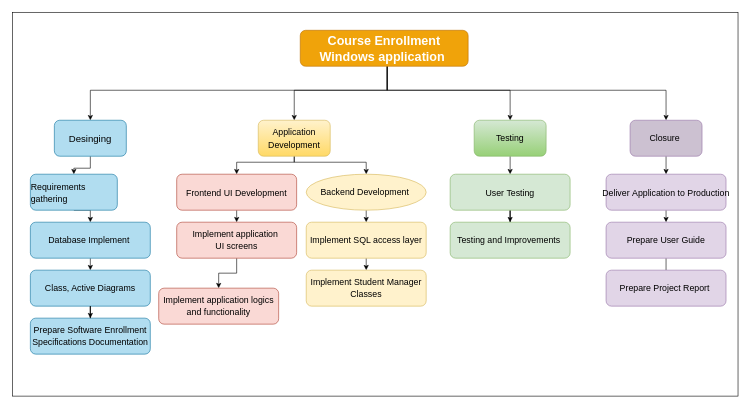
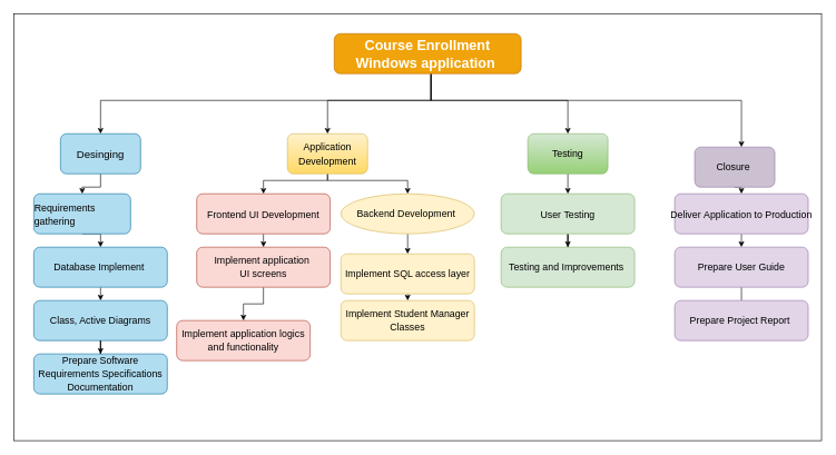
  <mxCell id="0" />
  <mxCell id="1" parent="0" />
  <mxCell id="2" value="" style="rounded=0;whiteSpace=wrap;html=1;labelBackgroundColor=none;fontSize=16;" parent="1" vertex="1"><mxGeometry x="20" y="20" width="1210" height="640" as="geometry" /></mxCell>
  <mxCell id="3" style="edgeStyle=orthogonalEdgeStyle;rounded=0;orthogonalLoop=1;jettySize=auto;html=1;fontSize=16;" parent="1" source="7" target="9" edge="1"><mxGeometry relative="1" as="geometry"><Array as="points"><mxPoint x="645" y="150" /><mxPoint x="150" y="150" /></Array></mxGeometry></mxCell>
  <mxCell id="4" style="edgeStyle=orthogonalEdgeStyle;rounded=0;orthogonalLoop=1;jettySize=auto;html=1;entryX=0.5;entryY=0;entryDx=0;entryDy=0;fontSize=16;" parent="1" source="7" target="12" edge="1"><mxGeometry relative="1" as="geometry"><Array as="points"><mxPoint x="645" y="150" /><mxPoint x="490" y="150" /></Array></mxGeometry></mxCell>
  <mxCell id="5" style="edgeStyle=orthogonalEdgeStyle;rounded=0;orthogonalLoop=1;jettySize=auto;html=1;entryX=0.5;entryY=0;entryDx=0;entryDy=0;fontSize=16;" parent="1" source="7" target="14" edge="1"><mxGeometry relative="1" as="geometry"><Array as="points"><mxPoint x="645" y="150" /><mxPoint x="850" y="150" /></Array></mxGeometry></mxCell>
  <mxCell id="6" style="edgeStyle=orthogonalEdgeStyle;rounded=0;orthogonalLoop=1;jettySize=auto;html=1;fontSize=16;" parent="1" source="7" target="16" edge="1"><mxGeometry relative="1" as="geometry"><Array as="points"><mxPoint x="645" y="150" /><mxPoint x="1110" y="150" /></Array></mxGeometry></mxCell>
  <mxCell id="7" value="&lt;span lang=&quot;EN-US&quot; style=&quot;font-family: &amp;#34;calibri&amp;#34; , sans-serif&quot;&gt;&lt;b&gt;&lt;font style=&quot;font-size: 21px&quot;&gt;Course Enrollment Windows application&amp;nbsp;&lt;/font&gt;&lt;/b&gt;&lt;/span&gt;" style="rounded=1;whiteSpace=wrap;html=1;fontSize=16;fillColor=#f0a30a;strokeColor=#BD7000;fontColor=#ffffff;" parent="1" vertex="1"><mxGeometry x="500" y="50" width="280" height="60" as="geometry" /></mxCell>
  <mxCell id="8" style="edgeStyle=orthogonalEdgeStyle;rounded=0;orthogonalLoop=1;jettySize=auto;html=1;exitX=0.5;exitY=1;exitDx=0;exitDy=0;entryX=0.5;entryY=0;entryDx=0;entryDy=0;fontSize=16;labelBackgroundColor=none;" parent="1" source="9" target="18" edge="1"><mxGeometry relative="1" as="geometry" /></mxCell>
  <mxCell id="9" value="&lt;div style=&quot;text-align: left&quot;&gt;&lt;span&gt;&lt;font face=&quot;calibri, calibri_embeddedfont, calibri_msfontservice, sans-serif&quot;&gt;Desinging&lt;/font&gt;&lt;/span&gt;&lt;/div&gt;" style="rounded=1;whiteSpace=wrap;html=1;fontSize=16;fillColor=#b1ddf0;strokeColor=#10739e;labelBackgroundColor=none;" parent="1" vertex="1"><mxGeometry x="90" y="200" width="120" height="60" as="geometry" /></mxCell>
  <mxCell id="10" style="edgeStyle=orthogonalEdgeStyle;rounded=0;orthogonalLoop=1;jettySize=auto;html=1;entryX=0.5;entryY=0;entryDx=0;entryDy=0;fontSize=16;labelBackgroundColor=none;" parent="1" source="12" target="23" edge="1"><mxGeometry relative="1" as="geometry"><Array as="points"><mxPoint x="490" y="270" /><mxPoint x="394" y="270" /></Array></mxGeometry></mxCell>
  <mxCell id="11" style="edgeStyle=orthogonalEdgeStyle;rounded=0;orthogonalLoop=1;jettySize=auto;html=1;fontSize=16;labelBackgroundColor=none;" parent="1" source="12" target="28" edge="1"><mxGeometry relative="1" as="geometry"><Array as="points"><mxPoint x="490" y="270" /><mxPoint x="610" y="270" /></Array></mxGeometry></mxCell>
  <mxCell id="12" value="&lt;span lang=&quot;EN-CA&quot; class=&quot;TextRun SCXW3108647 BCX0&quot; style=&quot;animation: 0s ease 0s 1 normal none running none; appearance: none; backface-visibility: visible; background-image: none; background-position: 0% 0%; background-size: auto; background-repeat: repeat; background-attachment: scroll; background-origin: padding-box; background-clip: border-box; border: 0px none rgb(0, 0, 0); border-collapse: separate; border-spacing: 0px; border-radius: 0px; box-shadow: none; box-sizing: content-box; caption-side: top; clear: none; clip: auto; content: normal; cursor: text; direction: ltr; display: inline; empty-cells: show; float: none; font-family: wordvisi_msfontservice, calibri, calibri_embeddedfont, calibri_msfontservice, sans-serif; font-size: 14.667px; height: auto; line-height: 19.425px; list-style: outside none decimal; margin: 0px; max-height: none; max-width: none; min-height: 0px; min-width: 0px; opacity: 1; outline: rgb(0, 0, 0) none 0px; overflow: visible; overflow-wrap: break-word; padding: 0px; perspective: none; perspective-origin: 0px 0px; position: static; resize: none; speak: normal; table-layout: auto; text-align: left; text-overflow: clip; text-shadow: none; transform: none; transform-origin: 0px 0px; transform-style: flat; transition: all 0s ease 0s; unicode-bidi: normal; vertical-align: baseline; visibility: visible; width: auto; word-break: normal; z-index: auto; zoom: 1;&quot;&gt;&lt;span class=&quot;NormalTextRun SCXW3108647 BCX0&quot;&gt;Application Development&lt;/span&gt;&lt;/span&gt;" style="rounded=1;whiteSpace=wrap;html=1;fontSize=16;fillColor=#fff2cc;strokeColor=#d6b656;labelBackgroundColor=none;gradientColor=#ffd966;" parent="1" vertex="1"><mxGeometry x="430" y="200" width="120" height="60" as="geometry" /></mxCell>
  <mxCell id="13" style="edgeStyle=orthogonalEdgeStyle;rounded=0;orthogonalLoop=1;jettySize=auto;html=1;exitX=0.5;exitY=1;exitDx=0;exitDy=0;entryX=0.5;entryY=0;entryDx=0;entryDy=0;fontSize=16;labelBackgroundColor=none;" parent="1" source="14" target="32" edge="1"><mxGeometry relative="1" as="geometry"><Array as="points"><mxPoint x="850" y="290" /></Array></mxGeometry></mxCell>
  <mxCell id="14" value="&lt;span lang=&quot;EN-CA&quot; class=&quot;TextRun SCXW83888331 BCX0&quot; style=&quot;animation: 0s ease 0s 1 normal none running none; appearance: none; backface-visibility: visible; background-image: none; background-position: 0% 0%; background-size: auto; background-repeat: repeat; background-attachment: scroll; background-origin: padding-box; background-clip: border-box; border: 0px none rgb(0, 0, 0); border-collapse: separate; border-spacing: 0px; border-radius: 0px; box-shadow: none; box-sizing: content-box; caption-side: top; clear: none; clip: auto; content: normal; cursor: text; direction: ltr; display: inline; empty-cells: show; float: none; font-family: wordvisi_msfontservice, calibri, calibri_embeddedfont, calibri_msfontservice, sans-serif; font-size: 14.667px; height: auto; line-height: 19.425px; list-style: outside none decimal; margin: 0px; max-height: none; max-width: none; min-height: 0px; min-width: 0px; opacity: 1; outline: rgb(0, 0, 0) none 0px; overflow: visible; overflow-wrap: break-word; padding: 0px; perspective: none; perspective-origin: 0px 0px; position: static; resize: none; speak: normal; table-layout: auto; text-align: left; text-overflow: clip; text-shadow: none; transform: none; transform-origin: 0px 0px; transform-style: flat; transition: all 0s ease 0s; unicode-bidi: normal; vertical-align: baseline; visibility: visible; width: auto; word-break: normal; z-index: auto; zoom: 1;&quot;&gt;&lt;span class=&quot;NormalTextRun SCXW83888331 BCX0&quot;&gt;Testing&lt;/span&gt;&lt;/span&gt;" style="rounded=1;whiteSpace=wrap;html=1;fontSize=16;labelBackgroundColor=none;gradientColor=#97d077;fillColor=#d5e8d4;strokeColor=#82b366;" parent="1" vertex="1"><mxGeometry x="790" y="200" width="120" height="60" as="geometry" /></mxCell>
  <mxCell id="15" style="edgeStyle=orthogonalEdgeStyle;rounded=0;orthogonalLoop=1;jettySize=auto;html=1;exitX=0.5;exitY=1;exitDx=0;exitDy=0;entryX=0.5;entryY=0;entryDx=0;entryDy=0;fontSize=16;labelBackgroundColor=none;" parent="1" source="16" target="35" edge="1"><mxGeometry relative="1" as="geometry" /></mxCell>
- <mxCell id="16" value="&lt;span lang=&quot;EN-CA&quot; class=&quot;TextRun SCXW31344352 BCX0&quot; style=&quot;margin: 0px; padding: 0px; font-size: 11pt; text-align: left; line-height: 19.425px; font-family: calibri, calibri_embeddedfont, calibri_msfontservice, sans-serif;&quot;&gt;&lt;span class=&quot;NormalTextRun SCXW31344352 BCX0&quot; style=&quot;margin: 0px ; padding: 0px&quot;&gt;Closure&lt;/span&gt;&lt;/span&gt;&lt;span class=&quot;EOP SCXW31344352 BCX0&quot; style=&quot;margin: 0px; padding: 0px; font-size: 11pt; text-align: left; line-height: 19.425px; font-family: calibri, calibri_embeddedfont, calibri_msfontservice, sans-serif;&quot;&gt;&amp;nbsp;&lt;/span&gt;" style="rounded=1;whiteSpace=wrap;html=1;fontSize=16;labelBackgroundColor=none;strokeColor=#9673a6;fillColor=#CCC1D1;" parent="1" vertex="1"><mxGeometry x="1050" y="200" width="120" height="60" as="geometry" /></mxCell>
+ <mxCell id="16" value="&lt;span lang=&quot;EN-CA&quot; class=&quot;TextRun SCXW31344352 BCX0&quot; style=&quot;margin: 0px; padding: 0px; font-size: 11pt; text-align: left; line-height: 19.425px; font-family: calibri, calibri_embeddedfont, calibri_msfontservice, sans-serif;&quot;&gt;&lt;span class=&quot;NormalTextRun SCXW31344352 BCX0&quot; style=&quot;margin: 0px ; padding: 0px&quot;&gt;Closure&lt;/span&gt;&lt;/span&gt;&lt;span class=&quot;EOP SCXW31344352 BCX0&quot; style=&quot;margin: 0px; padding: 0px; font-size: 11pt; text-align: left; line-height: 19.425px; font-family: calibri, calibri_embeddedfont, calibri_msfontservice, sans-serif;&quot;&gt;&amp;nbsp;&lt;/span&gt;" style="rounded=1;whiteSpace=wrap;html=1;fontSize=16;labelBackgroundColor=none;strokeColor=#9673a6;fillColor=#CCC1D1;" parent="1" vertex="1"><mxGeometry x="1040" y="220" width="120" height="60" as="geometry" /></mxCell>
  <mxCell id="17" style="edgeStyle=orthogonalEdgeStyle;rounded=0;orthogonalLoop=1;jettySize=auto;html=1;exitX=0.5;exitY=1;exitDx=0;exitDy=0;entryX=0.5;entryY=0;entryDx=0;entryDy=0;fontSize=16;labelBackgroundColor=none;" parent="1" source="18" target="20" edge="1"><mxGeometry relative="1" as="geometry" /></mxCell>
  <mxCell id="18" value="&lt;div style=&quot;text-align: left&quot;&gt;&lt;span style=&quot;font-size: 14.667px&quot;&gt;&lt;font face=&quot;calibri, calibri_embeddedfont, calibri_msfontservice, sans-serif&quot;&gt;Requirements gathering&lt;/font&gt;&lt;/span&gt;&lt;/div&gt;" style="rounded=1;whiteSpace=wrap;html=1;fontSize=16;fillColor=#b1ddf0;strokeColor=#10739e;labelBackgroundColor=none;" parent="1" vertex="1"><mxGeometry x="50" y="290" width="145" height="60" as="geometry" /></mxCell>
  <mxCell id="19" style="edgeStyle=orthogonalEdgeStyle;rounded=0;orthogonalLoop=1;jettySize=auto;html=1;exitX=0.5;exitY=1;exitDx=0;exitDy=0;entryX=0.5;entryY=0;entryDx=0;entryDy=0;fontSize=16;labelBackgroundColor=none;" parent="1" source="20" target="21" edge="1"><mxGeometry relative="1" as="geometry" /></mxCell>
  <mxCell id="20" value="&lt;div style=&quot;text-align: left&quot;&gt;&lt;span style=&quot;font-size: 14.667px&quot;&gt;&lt;font face=&quot;calibri, calibri_embeddedfont, calibri_msfontservice, sans-serif&quot;&gt;Database Implement&amp;nbsp;&lt;/font&gt;&lt;/span&gt;&lt;/div&gt;" style="rounded=1;whiteSpace=wrap;html=1;fontSize=16;fillColor=#b1ddf0;strokeColor=#10739e;labelBackgroundColor=none;" parent="1" vertex="1"><mxGeometry x="50" y="370" width="200" height="60" as="geometry" /></mxCell>
  <mxCell id="21" value="&lt;div style=&quot;text-align: left&quot;&gt;&lt;span style=&quot;font-size: 14.667px&quot;&gt;&lt;font face=&quot;calibri, calibri_embeddedfont, calibri_msfontservice, sans-serif&quot;&gt;Class, Active Diagrams&lt;/font&gt;&lt;/span&gt;&lt;/div&gt;" style="rounded=1;whiteSpace=wrap;html=1;fontSize=16;fillColor=#b1ddf0;strokeColor=#10739e;labelBackgroundColor=none;" parent="1" vertex="1"><mxGeometry x="50" y="450" width="200" height="60" as="geometry" /></mxCell>
  <mxCell id="22" style="edgeStyle=orthogonalEdgeStyle;rounded=0;orthogonalLoop=1;jettySize=auto;html=1;exitX=0.5;exitY=1;exitDx=0;exitDy=0;entryX=0.5;entryY=0;entryDx=0;entryDy=0;fontSize=16;labelBackgroundColor=none;" parent="1" source="23" target="25" edge="1"><mxGeometry relative="1" as="geometry" /></mxCell>
  <mxCell id="23" value="&lt;span class=&quot;NormalTextRun  BCX0 SCXW161087235&quot; style=&quot;margin: 0px; padding: 0px; font-family: calibri, calibri_embeddedfont, calibri_msfontservice, sans-serif; font-size: 14.667px; text-align: left;&quot;&gt;Frontend UI&lt;/span&gt;&lt;span class=&quot;NormalTextRun  BCX0 SCXW161087235&quot; style=&quot;margin: 0px; padding: 0px; font-family: calibri, calibri_embeddedfont, calibri_msfontservice, sans-serif; font-size: 14.667px; text-align: left;&quot;&gt;&amp;nbsp;Development&lt;/span&gt;" style="rounded=1;whiteSpace=wrap;html=1;fontSize=16;fillColor=#fad9d5;strokeColor=#ae4132;labelBackgroundColor=none;" parent="1" vertex="1"><mxGeometry x="294" y="290" width="200" height="60" as="geometry" /></mxCell>
  <mxCell id="24" style="edgeStyle=orthogonalEdgeStyle;rounded=0;orthogonalLoop=1;jettySize=auto;html=1;exitX=0.5;exitY=1;exitDx=0;exitDy=0;entryX=0.5;entryY=0;entryDx=0;entryDy=0;fontSize=16;labelBackgroundColor=none;" parent="1" source="25" target="26" edge="1"><mxGeometry relative="1" as="geometry" /></mxCell>
  <mxCell id="25" value="&lt;span class=&quot;NormalTextRun  BCX0 SCXW230865940&quot; style=&quot;margin: 0px; padding: 0px; font-family: calibri, calibri_embeddedfont, calibri_msfontservice, sans-serif; font-size: 14.667px; text-align: left;&quot;&gt;Implement&lt;/span&gt;&lt;span class=&quot;NormalTextRun  BCX0 SCXW230865940&quot; style=&quot;margin: 0px; padding: 0px; font-family: calibri, calibri_embeddedfont, calibri_msfontservice, sans-serif; font-size: 14.667px; text-align: left;&quot;&gt;&amp;nbsp;&lt;/span&gt;&lt;span class=&quot;NormalTextRun  BCX0 SCXW230865940&quot; style=&quot;margin: 0px; padding: 0px; font-family: calibri, calibri_embeddedfont, calibri_msfontservice, sans-serif; font-size: 14.667px; text-align: left;&quot;&gt;application&amp;nbsp;&lt;br&gt;&lt;/span&gt;&lt;span class=&quot;NormalTextRun  BCX0 SCXW230865940&quot; style=&quot;margin: 0px; padding: 0px; font-family: calibri, calibri_embeddedfont, calibri_msfontservice, sans-serif; font-size: 14.667px; text-align: left;&quot;&gt;UI&amp;nbsp;&lt;/span&gt;&lt;span class=&quot;NormalTextRun  BCX0 SCXW230865940&quot; style=&quot;margin: 0px; padding: 0px; font-family: calibri, calibri_embeddedfont, calibri_msfontservice, sans-serif; font-size: 14.667px; text-align: left;&quot;&gt;s&lt;/span&gt;&lt;span class=&quot;NormalTextRun  BCX0 SCXW230865940&quot; style=&quot;margin: 0px; padding: 0px; font-family: calibri, calibri_embeddedfont, calibri_msfontservice, sans-serif; font-size: 14.667px; text-align: left;&quot;&gt;creens&lt;/span&gt;" style="rounded=1;whiteSpace=wrap;html=1;fontSize=16;labelBackgroundColor=none;fillColor=#fad9d5;strokeColor=#ae4132;" parent="1" vertex="1"><mxGeometry x="294" y="370" width="200" height="60" as="geometry" /></mxCell>
  <mxCell id="26" value="&lt;span class=&quot;NormalTextRun  BCX0 SCXW112699212&quot; style=&quot;margin: 0px; padding: 0px; font-family: calibri, calibri_embeddedfont, calibri_msfontservice, sans-serif; font-size: 14.667px; text-align: left;&quot;&gt;Implement application&amp;nbsp;&lt;/span&gt;&lt;span class=&quot;NormalTextRun  BCX0 SCXW112699212&quot; style=&quot;margin: 0px; padding: 0px; font-family: calibri, calibri_embeddedfont, calibri_msfontservice, sans-serif; font-size: 14.667px; text-align: left;&quot;&gt;logics and&amp;nbsp;&lt;/span&gt;&lt;span class=&quot;NormalTextRun  BCX0 SCXW112699212&quot; style=&quot;margin: 0px; padding: 0px; font-family: calibri, calibri_embeddedfont, calibri_msfontservice, sans-serif; font-size: 14.667px; text-align: left;&quot;&gt;functionality&lt;/span&gt;" style="rounded=1;whiteSpace=wrap;html=1;fontSize=16;labelBackgroundColor=none;fillColor=#fad9d5;strokeColor=#ae4132;" parent="1" vertex="1"><mxGeometry x="264" y="480" width="200" height="60" as="geometry" /></mxCell>
  <mxCell id="27" style="edgeStyle=orthogonalEdgeStyle;rounded=0;orthogonalLoop=1;jettySize=auto;html=1;exitX=0.5;exitY=1;exitDx=0;exitDy=0;entryX=0.5;entryY=0;entryDx=0;entryDy=0;fontSize=16;labelBackgroundColor=none;" parent="1" source="28" target="30" edge="1"><mxGeometry relative="1" as="geometry" /></mxCell>
  <mxCell id="28" value="&lt;span lang=&quot;EN-CA&quot; class=&quot;TextRun SCXW6156148 BCX0&quot; style=&quot;margin: 0px; padding: 0px; font-size: 11pt; text-align: left; line-height: 19.425px; font-family: calibri, calibri_embeddedfont, calibri_msfontservice, sans-serif;&quot;&gt;&lt;span class=&quot;NormalTextRun SCXW6156148 BCX0&quot; style=&quot;margin: 0px ; padding: 0px&quot;&gt;Backend Development&lt;/span&gt;&lt;/span&gt;&lt;span class=&quot;EOP SCXW6156148 BCX0&quot; style=&quot;margin: 0px; padding: 0px; font-size: 11pt; text-align: left; line-height: 19.425px; font-family: calibri, calibri_embeddedfont, calibri_msfontservice, sans-serif;&quot;&gt;&amp;nbsp;&lt;/span&gt;" style="ellipse;whiteSpace=wrap;html=1;fontSize=16;labelBackgroundColor=none;fillColor=#fff2cc;strokeColor=#d6b656;" parent="1" vertex="1"><mxGeometry x="510" y="290" width="200" height="60" as="geometry" /></mxCell>
  <mxCell id="29" style="edgeStyle=orthogonalEdgeStyle;rounded=0;orthogonalLoop=1;jettySize=auto;html=1;exitX=0.5;exitY=1;exitDx=0;exitDy=0;entryX=0.5;entryY=0;entryDx=0;entryDy=0;fontSize=16;labelBackgroundColor=none;" parent="1" source="30" target="33" edge="1"><mxGeometry relative="1" as="geometry" /></mxCell>
- <mxCell id="30" value="&lt;span class=&quot;NormalTextRun  BCX0 SCXW51410178&quot; style=&quot;margin: 0px ; padding: 0px ; font-family: &amp;#34;calibri&amp;#34; , &amp;#34;calibri_embeddedfont&amp;#34; , &amp;#34;calibri_msfontservice&amp;#34; , sans-serif ; font-size: 14.667px ; text-align: left&quot;&gt;Implement SQL access layer&lt;/span&gt;" style="rounded=1;whiteSpace=wrap;html=1;fontSize=16;labelBackgroundColor=none;fillColor=#fff2cc;strokeColor=#d6b656;" parent="1" vertex="1"><mxGeometry x="510" y="370" width="200" height="60" as="geometry" /></mxCell>
+ <mxCell id="30" value="&lt;span class=&quot;NormalTextRun  BCX0 SCXW51410178&quot; style=&quot;margin: 0px ; padding: 0px ; font-family: &amp;#34;calibri&amp;#34; , &amp;#34;calibri_embeddedfont&amp;#34; , &amp;#34;calibri_msfontservice&amp;#34; , sans-serif ; font-size: 14.667px ; text-align: left&quot;&gt;Implement SQL access layer&lt;/span&gt;" style="rounded=1;whiteSpace=wrap;html=1;fontSize=16;labelBackgroundColor=none;fillColor=#fff2cc;strokeColor=#d6b656;" parent="1" vertex="1"><mxGeometry x="510" y="380" width="200" height="60" as="geometry" /></mxCell>
  <mxCell id="31" style="edgeStyle=orthogonalEdgeStyle;rounded=0;orthogonalLoop=1;jettySize=auto;html=1;entryX=0.5;entryY=0;entryDx=0;entryDy=0;fontSize=21;" parent="1" source="32" target="41" edge="1"><mxGeometry relative="1" as="geometry" /></mxCell>
  <mxCell id="32" value="&lt;span class=&quot;NormalTextRun  BCX0 SCXW178430712&quot; style=&quot;margin: 0px; padding: 0px; font-family: calibri, calibri_embeddedfont, calibri_msfontservice, sans-serif; font-size: 14.667px; text-align: left;&quot;&gt;User&lt;/span&gt;&lt;span class=&quot;NormalTextRun  BCX0 SCXW178430712&quot; style=&quot;margin: 0px; padding: 0px; font-family: calibri, calibri_embeddedfont, calibri_msfontservice, sans-serif; font-size: 14.667px; text-align: left;&quot;&gt;&amp;nbsp;Testing&lt;/span&gt;" style="rounded=1;whiteSpace=wrap;html=1;fontSize=16;labelBackgroundColor=none;fillColor=#d5e8d4;strokeColor=#82b366;" parent="1" vertex="1"><mxGeometry x="750" y="290" width="200" height="60" as="geometry" /></mxCell>
  <mxCell id="33" value="&lt;span class=&quot;NormalTextRun  BCX0 SCXW154788865&quot; style=&quot;margin: 0px ; padding: 0px ; font-family: &amp;#34;calibri&amp;#34; , &amp;#34;calibri_embeddedfont&amp;#34; , &amp;#34;calibri_msfontservice&amp;#34; , sans-serif ; font-size: 14.667px ; text-align: left&quot;&gt;Implement Student Manager Classes&lt;/span&gt;" style="rounded=1;whiteSpace=wrap;html=1;fontSize=16;labelBackgroundColor=none;fillColor=#fff2cc;strokeColor=#d6b656;" parent="1" vertex="1"><mxGeometry x="510" y="450" width="200" height="60" as="geometry" /></mxCell>
  <mxCell id="34" style="edgeStyle=orthogonalEdgeStyle;rounded=0;orthogonalLoop=1;jettySize=auto;html=1;exitX=0.5;exitY=1;exitDx=0;exitDy=0;entryX=0.5;entryY=0;entryDx=0;entryDy=0;fontSize=16;labelBackgroundColor=none;" parent="1" source="35" target="37" edge="1"><mxGeometry relative="1" as="geometry" /></mxCell>
  <mxCell id="35" value="&lt;span class=&quot;NormalTextRun SCXW40938113 BCX0&quot; style=&quot;margin: 0px; padding: 0px; font-family: calibri, calibri_embeddedfont, calibri_msfontservice, sans-serif; font-size: 14.667px; text-align: left;&quot;&gt;Deliver&amp;nbsp;&lt;/span&gt;&lt;span class=&quot;NormalTextRun SCXW40938113 BCX0&quot; style=&quot;margin: 0px; padding: 0px; font-family: calibri, calibri_embeddedfont, calibri_msfontservice, sans-serif; font-size: 14.667px; text-align: left;&quot;&gt;A&lt;/span&gt;&lt;span class=&quot;NormalTextRun SCXW40938113 BCX0&quot; style=&quot;margin: 0px; padding: 0px; font-family: calibri, calibri_embeddedfont, calibri_msfontservice, sans-serif; font-size: 14.667px; text-align: left;&quot;&gt;pplication&lt;/span&gt;&lt;span class=&quot;NormalTextRun SCXW40938113 BCX0&quot; style=&quot;margin: 0px; padding: 0px; font-family: calibri, calibri_embeddedfont, calibri_msfontservice, sans-serif; font-size: 14.667px; text-align: left;&quot;&gt;&amp;nbsp;&lt;/span&gt;&lt;span class=&quot;NormalTextRun SCXW40938113 BCX0&quot; style=&quot;margin: 0px; padding: 0px; font-family: calibri, calibri_embeddedfont, calibri_msfontservice, sans-serif; font-size: 14.667px; text-align: left;&quot;&gt;to&lt;/span&gt;&lt;span class=&quot;NormalTextRun SCXW40938113 BCX0&quot; style=&quot;margin: 0px; padding: 0px; font-family: calibri, calibri_embeddedfont, calibri_msfontservice, sans-serif; font-size: 14.667px; text-align: left;&quot;&gt;&amp;nbsp;&lt;/span&gt;&lt;span class=&quot;NormalTextRun SCXW40938113 BCX0&quot; style=&quot;margin: 0px; padding: 0px; font-family: calibri, calibri_embeddedfont, calibri_msfontservice, sans-serif; font-size: 14.667px; text-align: left;&quot;&gt;P&lt;/span&gt;&lt;span class=&quot;NormalTextRun SCXW40938113 BCX0&quot; style=&quot;margin: 0px; padding: 0px; font-family: calibri, calibri_embeddedfont, calibri_msfontservice, sans-serif; font-size: 14.667px; text-align: left;&quot;&gt;roduction&lt;/span&gt;" style="rounded=1;whiteSpace=wrap;html=1;fontSize=16;labelBackgroundColor=none;fillColor=#e1d5e7;strokeColor=#9673a6;" parent="1" vertex="1"><mxGeometry x="1010" y="290" width="200" height="60" as="geometry" /></mxCell>
  <mxCell id="36" style="edgeStyle=orthogonalEdgeStyle;rounded=0;orthogonalLoop=1;jettySize=auto;html=1;exitX=0.5;exitY=1;exitDx=0;exitDy=0;entryX=0.5;entryY=0;entryDx=0;entryDy=0;fontSize=16;labelBackgroundColor=none;endArrow=none;" parent="1" source="37" target="38" edge="1"><mxGeometry relative="1" as="geometry" /></mxCell>
  <mxCell id="37" value="&lt;span class=&quot;NormalTextRun  BCX0 SCXW2886181&quot; style=&quot;margin: 0px; padding: 0px; font-family: calibri, calibri_embeddedfont, calibri_msfontservice, sans-serif; font-size: 14.667px; text-align: left;&quot;&gt;Prepare&amp;nbsp;&lt;/span&gt;&lt;span class=&quot;NormalTextRun  BCX0 SCXW2886181&quot; style=&quot;margin: 0px; padding: 0px; font-family: calibri, calibri_embeddedfont, calibri_msfontservice, sans-serif; font-size: 14.667px; text-align: left;&quot;&gt;User Guide&lt;/span&gt;" style="rounded=1;whiteSpace=wrap;html=1;fontSize=16;labelBackgroundColor=none;fillColor=#e1d5e7;strokeColor=#9673a6;" parent="1" vertex="1"><mxGeometry x="1010" y="370" width="200" height="60" as="geometry" /></mxCell>
  <mxCell id="38" value="&lt;span lang=&quot;EN-CA&quot; class=&quot;TextRun  BCX0 SCXW31738240&quot; style=&quot;animation: 0s ease 0s 1 normal none running none; appearance: none; backface-visibility: visible; background-image: none; background-position: 0% 0%; background-size: auto; background-repeat: repeat; background-attachment: scroll; background-origin: padding-box; background-clip: border-box; border: 0px none rgb(0, 0, 0); border-collapse: separate; border-spacing: 0px; border-radius: 0px; box-shadow: none; box-sizing: content-box; caption-side: top; clear: none; clip: auto; content: normal; cursor: text; direction: ltr; display: inline; empty-cells: show; float: none; font-family: wordvisi_msfontservice, calibri, calibri_embeddedfont, calibri_msfontservice, sans-serif; font-size: 14.667px; height: auto; line-height: 19.425px; list-style: outside none decimal; margin: 0px; max-height: none; max-width: none; min-height: 0px; min-width: 0px; opacity: 1; outline: rgb(0, 0, 0) none 0px; overflow: visible; overflow-wrap: break-word; padding: 0px; perspective: none; perspective-origin: 0px 0px; position: static; resize: none; speak: normal; table-layout: auto; text-align: left; text-overflow: clip; text-shadow: none; transform: none; transform-origin: 0px 0px; transform-style: flat; transition: all 0s ease 0s; unicode-bidi: normal; vertical-align: baseline; visibility: visible; width: auto; word-break: normal; z-index: auto; zoom: 1;&quot;&gt;&lt;span class=&quot;NormalTextRun  BCX0 SCXW31738240&quot;&gt;Prepare Project Report&amp;nbsp;&lt;/span&gt;&lt;/span&gt;" style="rounded=1;whiteSpace=wrap;html=1;fontSize=16;labelBackgroundColor=none;fillColor=#e1d5e7;strokeColor=#9673a6;" parent="1" vertex="1"><mxGeometry x="1010" y="450" width="200" height="60" as="geometry" /></mxCell>
- <mxCell id="39" value="&lt;div style=&quot;&quot;&gt;&lt;span style=&quot;font-size: 14.667px&quot;&gt;&lt;font face=&quot;calibri, calibri_embeddedfont, calibri_msfontservice, sans-serif&quot;&gt;Prepare Software Enrollment Specifications Documentation&lt;/font&gt;&lt;/span&gt;&lt;/div&gt;" style="rounded=1;whiteSpace=wrap;html=1;fontSize=16;fillColor=#b1ddf0;strokeColor=#10739e;labelBackgroundColor=none;align=center;" parent="1" vertex="1"><mxGeometry x="50" y="530" width="200" height="60" as="geometry" /></mxCell>
+ <mxCell id="39" value="&lt;div style=&quot;&quot;&gt;&lt;span style=&quot;font-size: 14.667px&quot;&gt;&lt;font face=&quot;calibri, calibri_embeddedfont, calibri_msfontservice, sans-serif&quot;&gt;Prepare Software Requirements Specifications Documentation&lt;/font&gt;&lt;/span&gt;&lt;/div&gt;" style="rounded=1;whiteSpace=wrap;html=1;fontSize=16;fillColor=#b1ddf0;strokeColor=#10739e;labelBackgroundColor=none;align=center;" parent="1" vertex="1"><mxGeometry x="50" y="530" width="200" height="60" as="geometry" /></mxCell>
  <mxCell id="40" style="edgeStyle=orthogonalEdgeStyle;rounded=0;orthogonalLoop=1;jettySize=auto;html=1;entryX=0.5;entryY=0;entryDx=0;entryDy=0;fontSize=16;labelBackgroundColor=none;" parent="1" source="21" target="39" edge="1"><mxGeometry relative="1" as="geometry"><mxPoint x="160" y="440" as="sourcePoint" /><mxPoint x="160" y="460" as="targetPoint" /></mxGeometry></mxCell>
  <mxCell id="41" value="&lt;div style=&quot;text-align: left&quot;&gt;&lt;span style=&quot;font-size: 14.667px&quot;&gt;&lt;font face=&quot;calibri, calibri_embeddedfont, calibri_msfontservice, sans-serif&quot;&gt;Testing and Improvements&amp;nbsp;&lt;/font&gt;&lt;/span&gt;&lt;/div&gt;" style="rounded=1;whiteSpace=wrap;html=1;fontSize=16;labelBackgroundColor=none;fillColor=#d5e8d4;strokeColor=#82b366;" parent="1" vertex="1"><mxGeometry x="750" y="370" width="200" height="60" as="geometry" /></mxCell>
